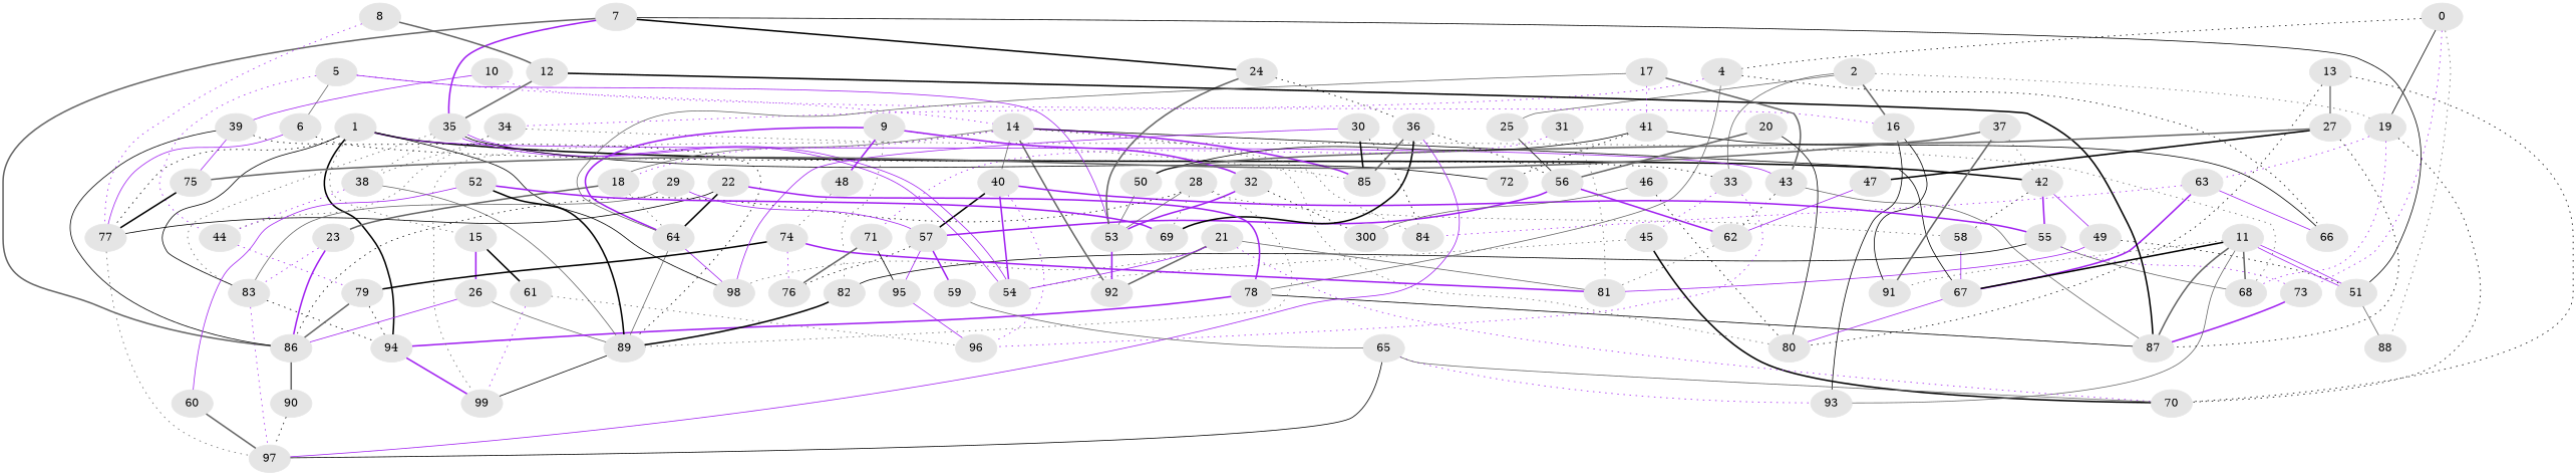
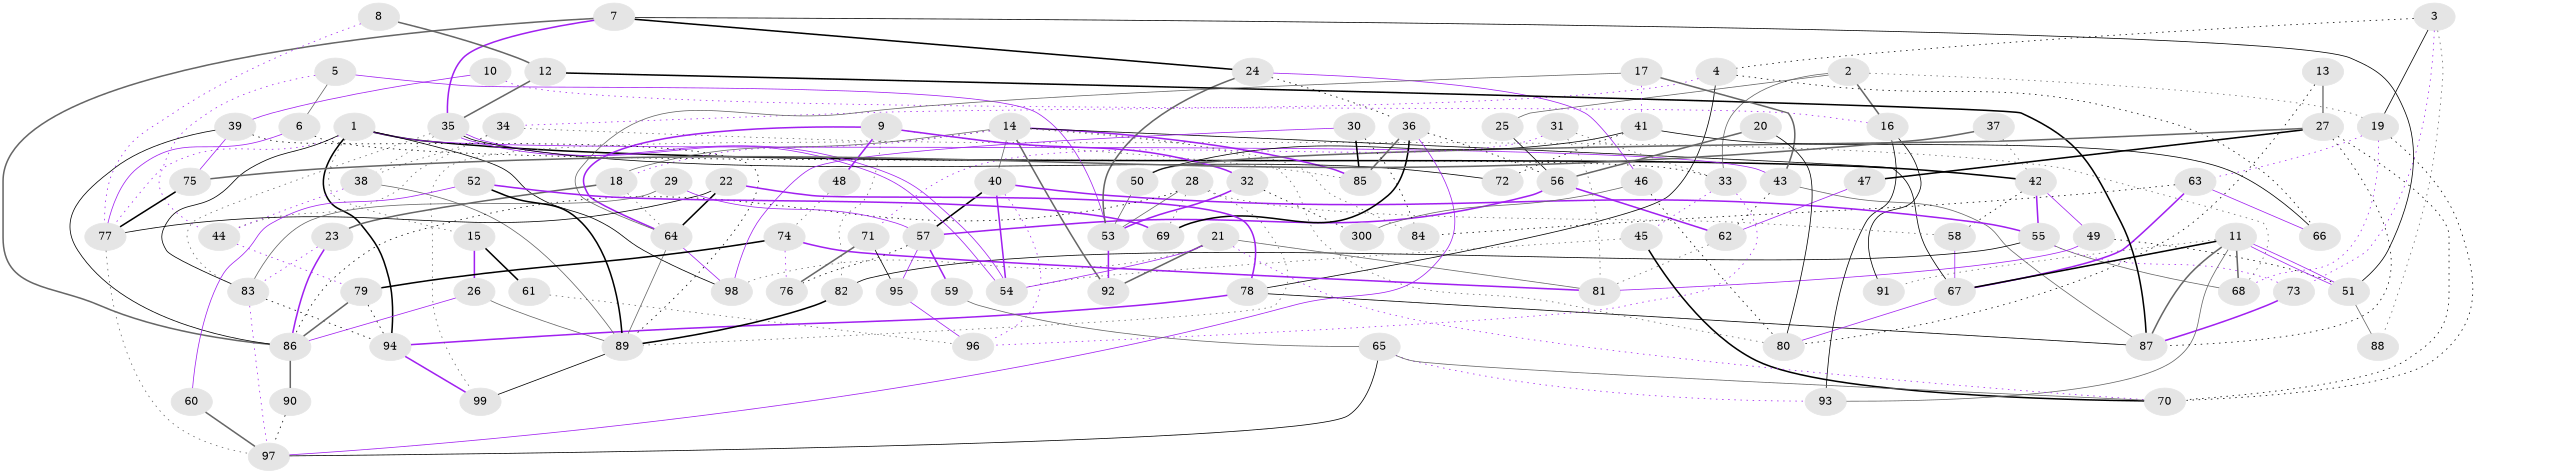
  graph {
    node [color=gray90 style=filled]
    edge [color=purple style=dotted]
    1
    15
    42
    43
    77
    83
    94
    98
    26
    61
    58
    55
    49
    87
    62
    97
    99
    2
    16
    19
    25
    33
    91
    93
    68
    70
    63
    56
    45
    96
-   3 [label=0]
+   3
    4
    73
    88
    34
    66
    78
    44
    38
    5
    6
    14
    53
    85
    67
    80
    18
    40
    84
    92
    79
    7
    24
    35
    51
    86
    36
    46
    54
    72
    90
    8
    12
    9
    32
    48
    64
    82
    n69 [label=300]
    74
    89
    10
    39
    75
    11
    13
    27
    47
    50
    23
    57
    17
    41
    20
    21
    81
    22
    69
    28
    29
    59
    76
    95
    30
    31
    71
    37
    52
    60
    65
    1 -- 15 [color=gray40]
    1 -- 42 [color=black style=bold]
    1 -- 43 [style=solid]
-   1 -- 77 [color=black]
+   1 -- 77
    1 -- 83 [color=black style=solid]
    1 -- 94 [color=black style=bold]
    1 -- 98 [color=black style=solid]
    15 -- 26 [style=bold]
    15 -- 61 [color=black style=bold]
    42 -- 58 [color=black]
    42 -- 55 [style=bold]
    42 -- 49 [style=solid]
    43 -- 87 [color=gray40 style=solid]
    43 -- 62 [color=black]
    77 -- 97 [color=gray40]
    83 -- 94 [color=black]
    83 -- 97
    94 -- 99 [style=bold]
    26 -- 86 [style=solid]
    26 -- 89 [color=gray40 style=solid]
-   61 -- 99
    61 -- 96 [color=gray40]
    58 -- 67 [style=solid]
    55 -- 68 [color=gray40 style=solid]
    55 -- 73
    55 -- 82 [color=black style=solid]
    49 -- 51 [color=black]
    49 -- 81 [style=solid]
    62 -- 81 [color=gray40]
    2 -- 16 [color=gray40 style=bold]
    2 -- 19 [color=gray40]
    2 -- 25 [color=gray40 style=solid]
    2 -- 33 [color=gray40 style=solid]
    16 -- 91 [color=black style=solid]
    16 -- 93 [color=black style=solid]
    19 -- 68
    19 -- 70 [color=black]
    19 -- 63
    25 -- 56 [color=black style=solid]
    33 -- 45
    33 -- 96
    63 -- 66 [style=solid]
    63 -- 67 [style=bold]
-   63 -- 84
+   63 -- 84 [color=black]
    56 -- 62 [style=bold]
    56 -- 57 [style=bold]
    45 -- 70 [color=black style=bold]
    45 -- 54 [color=gray40]
    3 -- 19 [color=black style=solid]
    3 -- 4 [color=black]
    3 -- 73
    3 -- 88 [color=gray40]
    4 -- 34
    4 -- 66 [color=black]
-   4 -- 78 [color=gray40 style=solid]
+   4 -- 78 [color=black style=solid]
    73 -- 87 [style=bold]
    34 -- 68 [color=gray40]
    34 -- 44 [color=gray40]
    34 -- 38 [color=gray40]
    78 -- 94 [style=bold]
    78 -- 87 [color=black style=solid]
    44 -- 79
    38 -- 44
    38 -- 89 [color=gray40 style=solid]
    5 -- 44
    5 -- 6 [color=gray40 style=solid]
-   5 -- 14
    5 -- 53 [style=solid]
    6 -- 77 [style=solid]
    6 -- 33 [color=black]
    14 -- 99 [color=gray40]
    14 -- 85 [style=bold]
    14 -- 67 [color=black style=solid]
    14 -- 80 [color=gray40]
    14 -- 18 [color=gray40 style=solid]
    14 -- 18
    14 -- 40 [color=gray40 style=solid]
    14 -- 84 [color=gray40]
    14 -- 92 [color=gray40 style=bold]
    53 -- 92 [style=bold]
    67 -- 80 [style=solid]
    18 -- 64 [color=gray40]
    18 -- 23 [color=gray40 style=bold]
    40 -- 55 [style=bold]
    40 -- 96
    40 -- 54 [style=bold]
    40 -- 57 [color=black style=bold]
    79 -- 94 [color=black]
    79 -- 86 [color=gray40 style=bold]
    7 -- 24 [color=black style=bold]
    7 -- 35 [style=bold]
    7 -- 51 [color=black style=solid]
    7 -- 86 [color=gray40 style=bold]
    24 -- 53 [color=gray40 style=bold]
    24 -- 36 [color=black]
+   24 -- 46 [style=solid]
    35 -- 83 [color=gray40]
    35 -- 38 [color=gray40]
    35 -- 54 [style=solid]
    35 -- 54 [style=solid]
    35 -- 72 [color=black style=solid]
    51 -- 88 [color=gray40 style=solid]
    86 -- 90 [color=gray40 style=bold]
    36 -- 97 [style=solid]
    36 -- 56 [color=black]
    36 -- 85 [color=gray40 style=bold]
    36 -- 69 [color=black style=bold]
    46 -- 80 [color=black]
    46 -- n69 [color=gray40 style=solid]
    90 -- 97 [color=black]
    8 -- 77
    8 -- 12 [color=gray40 style=bold]
    12 -- 87 [color=black style=bold]
    12 -- 35 [color=gray40 style=bold]
    9 -- 85 [color=gray40]
    9 -- 32 [style=bold]
    9 -- 48 [style=bold]
    9 -- 64 [style=bold]
    9 -- 82 [color=gray40]
    32 -- 53 [style=bold]
    32 -- n69 [color=black]
    48 -- 74 [color=gray40]
    64 -- 98 [style=solid]
    64 -- 89 [color=gray40 style=solid]
    82 -- 89 [color=black style=bold]
    74 -- 79 [color=black style=bold]
    74 -- 81 [style=bold]
    74 -- 76
    89 -- 99 [color=black style=solid]
    10 -- 16
    10 -- 39 [style=solid]
    39 -- 86 [color=black style=solid]
    39 -- 89 [color=black]
    39 -- 75 [style=solid]
    75 -- 77 [color=black style=bold]
    11 -- 87 [color=gray40 style=bold]
    11 -- 91 [color=gray40]
    11 -- 93 [color=gray40 style=solid]
    11 -- 68 [color=gray40 style=bold]
    11 -- 67 [color=black style=bold]
    11 -- 51 [style=solid]
    11 -- 51 [style=solid]
-   13 -- 70 [color=black]
+   27 -- 70 [color=black]
    13 -- 80 [color=black]
    13 -- 27 [color=black style=solid]
    27 -- 87 [color=black]
    27 -- 47 [color=black style=bold]
    27 -- 50 [color=gray40 style=bold]
    47 -- 62 [style=solid]
    50 -- 53 [color=gray40 style=solid]
    23 -- 83
    23 -- 86 [style=bold]
    57 -- 59 [style=bold]
    57 -- 76 [color=black]
    57 -- 95 [style=solid]
    17 -- 43 [color=gray40 style=bold]
    17 -- 64 [color=gray40 style=solid]
    17 -- 41
    41 -- 66 [color=black style=solid]
    41 -- 72 [color=black]
    41 -- 50 [color=black style=solid]
    20 -- 56 [color=gray40 style=bold]
    20 -- 80 [color=black style=solid]
    21 -- 98 [color=gray40]
    21 -- 70
    21 -- 92 [color=gray40 style=bold]
    21 -- 54 [style=solid]
    21 -- 81 [color=gray40 style=solid]
    22 -- 77 [color=black style=solid]
    22 -- 78 [style=bold]
    22 -- 64 [color=black style=bold]
    28 -- 58 [color=gray40]
    28 -- 53 [color=gray40 style=solid]
    28 -- 86 [color=black]
    28 -- 89 [color=gray40]
    28 -- 69 [color=gray40]
    29 -- 83 [color=gray40 style=solid]
    29 -- 57 [style=solid]
    59 -- 65 [color=gray40 style=solid]
    95 -- 96 [style=solid]
    30 -- 98 [style=solid]
    30 -- 85 [color=black style=bold]
    30 -- 84 [color=black]
+   31 -- 33 [color=gray40]
    31 -- 81 [color=gray40]
    31 -- 71
    71 -- 76 [color=gray40 style=bold]
    71 -- 95 [color=black style=solid]
    37 -- 42 [color=gray40]
-   37 -- 91 [color=gray40 style=bold]
    37 -- 75 [color=gray40 style=bold]
    52 -- 89 [color=black style=bold]
    52 -- 69 [style=bold]
    52 -- 60 [style=solid]
    60 -- 97 [color=gray40 style=bold]
    65 -- 97 [color=black style=solid]
    65 -- 93
    65 -- 70 [color=gray40 style=solid]
  }
